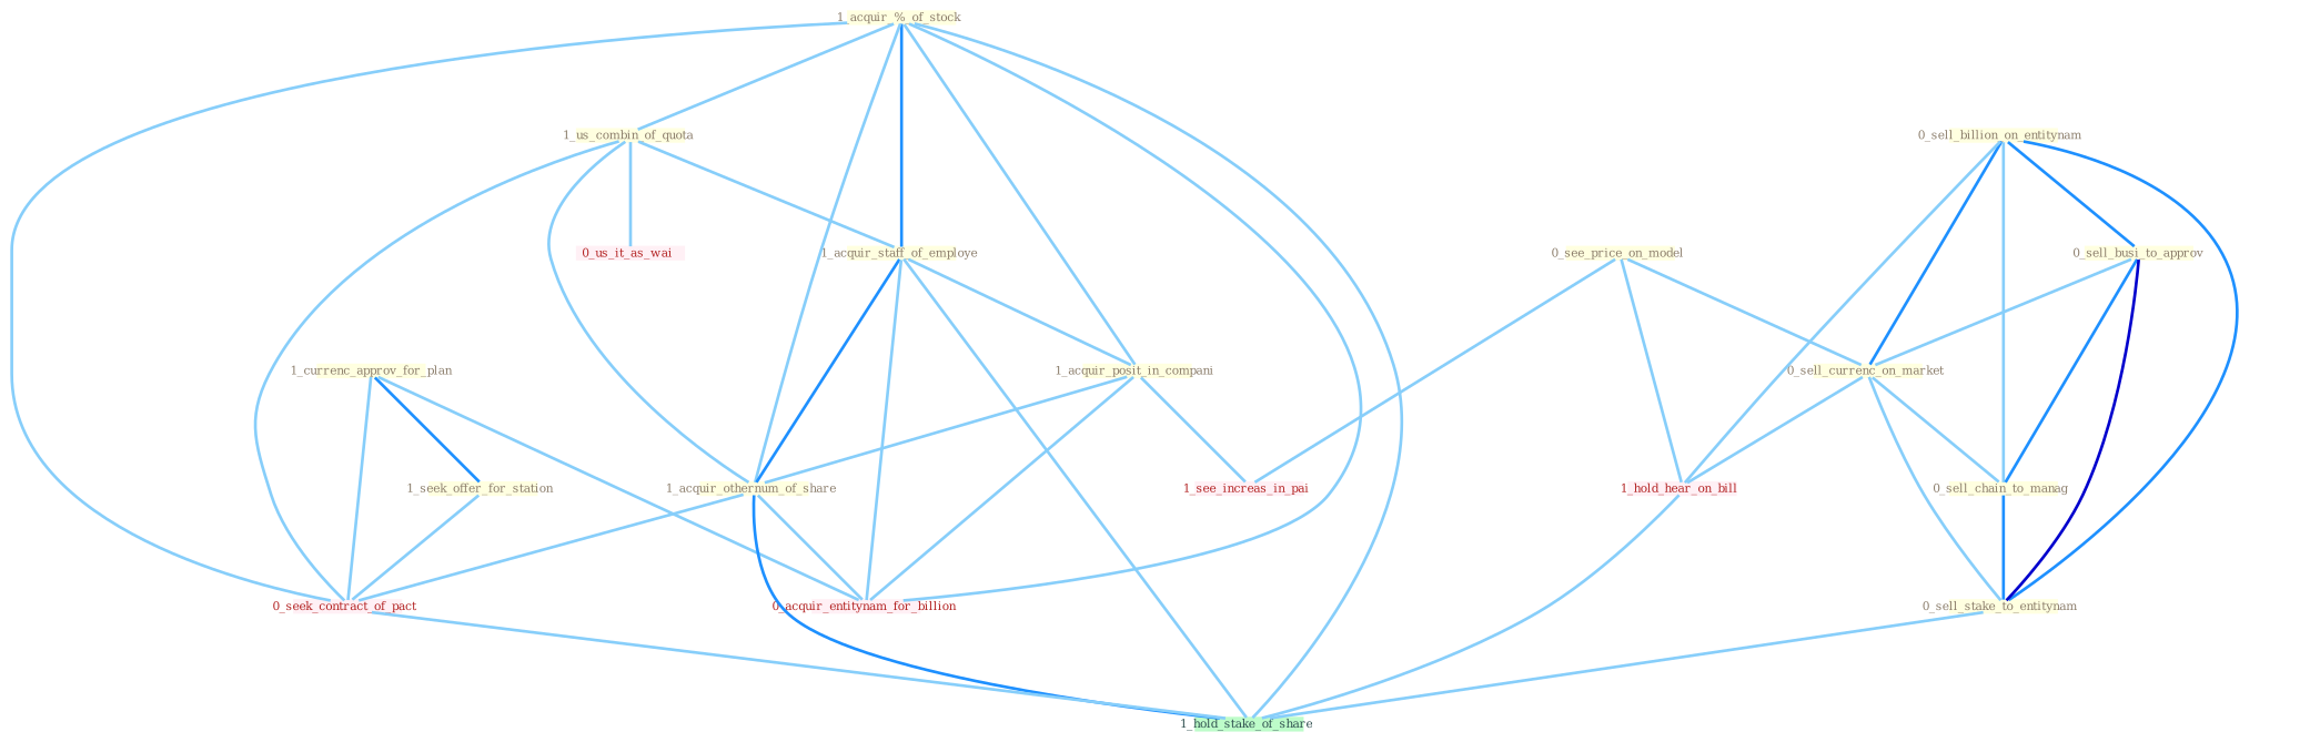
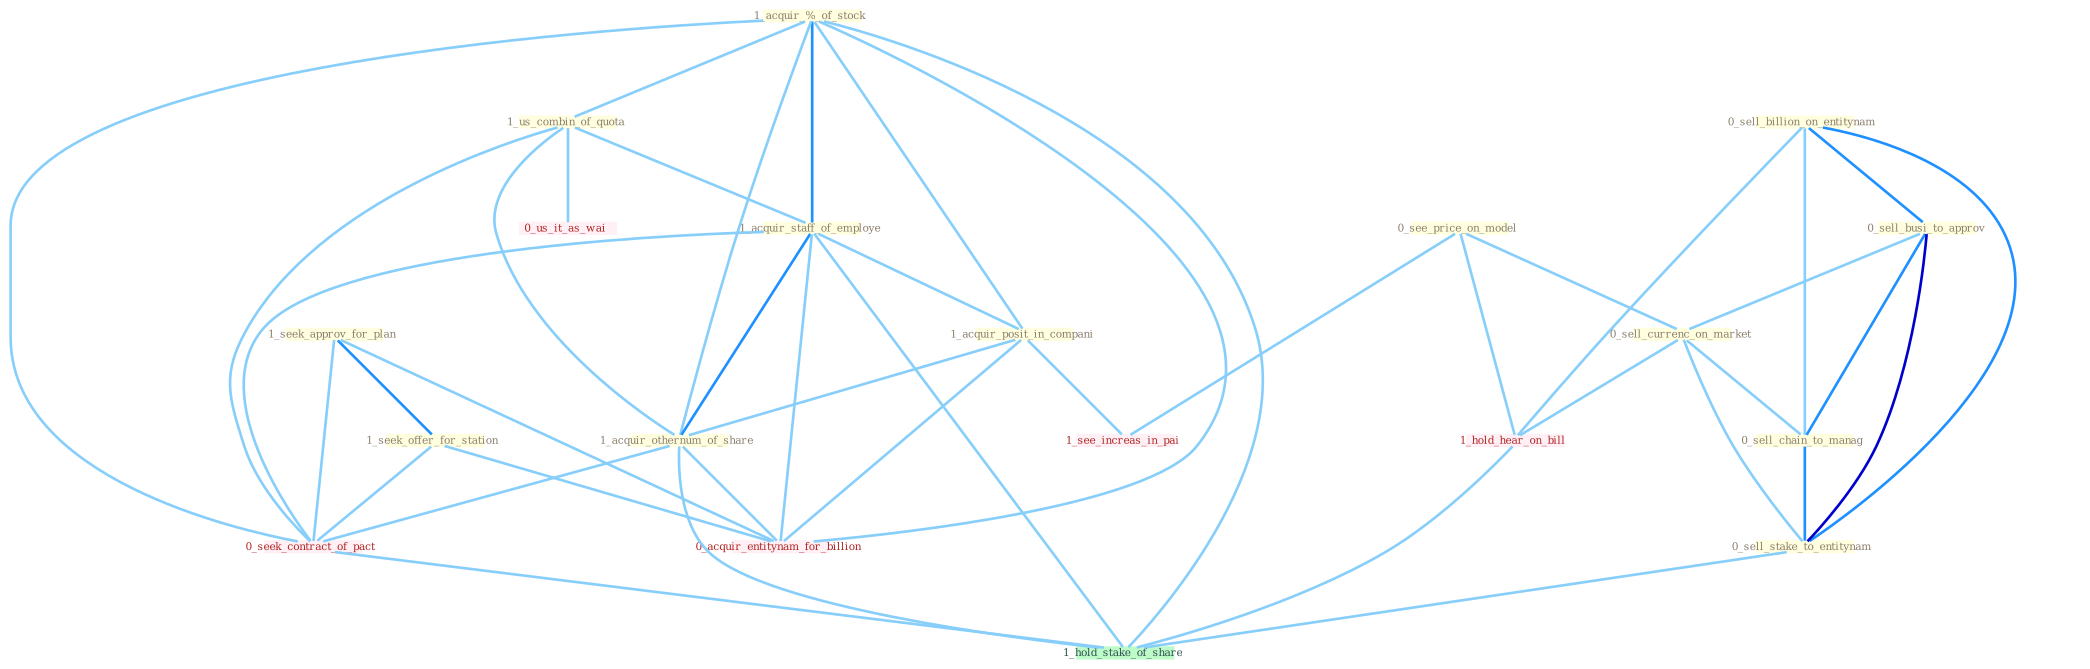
  graph {
    fontname="DejaVu Serif"
    node [color="#ffffe0" fixedsize=true fontcolor="#8b7d6b" fontname="DejaVu Serif" fontsize=4 shape=polygon style=filled]
    edge [color="#87cefa" fontname="DejaVu Serif" w=1]
-   "1_seek_approv_for_plan " [height=.06 width=.5 label="1_currenc_approv_for_plan"]
+   "1_seek_approv_for_plan " [height=.06 width=.5]
    "0_sell_billion_on_entitynam " [height=.06 width=.5]
    "1_acquir_%_of_stock " [height=.06 width=.5]
    n4 [height=.06 label="0_sell_busi_to_approv" width=.5]
    "1_us_combin_of_quota " [height=.06 width=.5]
    "1_acquir_staff_of_employe " [height=.06 width=.5]
    "0_see_price_on_model " [height=.06 width=.5]
    "0_sell_currenc_on_market " [height=.06 width=.5]
    "1_acquir_posit_in_compani " [height=.06 width=.5]
    "0_sell_chain_to_manag " [height=.06 width=.5]
    "1_seek_offer_for_station " [height=.06 width=.5]
    "0_sell_stake_to_entitynam " [height=.06 width=.5]
    "1_acquir_othernum_of_share " [height=.06 width=.5]
    "0_seek_contract_of_pact " [color="#fff0f5" fontcolor="#b22222" height=.06 width=.5]
    "0_us_it_as_wai " [color="#fff0f5" fontcolor="#b22222" height=.06 width=.5]
    "0_acquir_entitynam_for_billion " [color="#fff0f5" fontcolor="#b22222" height=.06 width=.5]
    "1_see_increas_in_pai " [color="#fff0f5" fontcolor="#b22222" height=.06 width=.5]
    "1_hold_hear_on_bill " [color="#fff0f5" fontcolor="#b22222" height=.06 width=.5]
    "1_hold_stake_of_share " [color="#BDFCC9" fontcolor="#2f4f4f" height=.06 width=.5]
    subgraph sub_1 {
      "1_seek_approv_for_plan "
      "0_sell_billion_on_entitynam "
      "1_acquir_%_of_stock "
      n4
      "1_us_combin_of_quota "
      "1_acquir_staff_of_employe "
      "0_see_price_on_model "
      "0_sell_currenc_on_market "
      "1_acquir_posit_in_compani "
      "0_sell_chain_to_manag "
      "1_seek_offer_for_station "
      "0_sell_stake_to_entitynam "
      "1_acquir_othernum_of_share "
    }
    subgraph sub_2 {
      "0_seek_contract_of_pact "
      "0_us_it_as_wai "
      "0_acquir_entitynam_for_billion "
      "1_see_increas_in_pai "
      "1_hold_hear_on_bill "
    }
    "1_seek_approv_for_plan " -- "1_seek_offer_for_station " [color="#1e90ff" w=2]
    "1_seek_approv_for_plan " -- "0_seek_contract_of_pact "
    "1_seek_approv_for_plan " -- "0_acquir_entitynam_for_billion "
    "0_sell_billion_on_entitynam " -- n4 [color="#1e90ff" w=2]
-   "0_sell_billion_on_entitynam " -- "0_sell_currenc_on_market " [color="#1e90ff" w=2]
    "0_sell_billion_on_entitynam " -- "0_sell_chain_to_manag "
    "0_sell_billion_on_entitynam " -- "0_sell_stake_to_entitynam " [color="#1e90ff" w=2]
    "0_sell_billion_on_entitynam " -- "1_hold_hear_on_bill "
    "1_acquir_%_of_stock " -- "1_us_combin_of_quota "
    "1_acquir_%_of_stock " -- "1_acquir_staff_of_employe " [color="#1e90ff" w=2]
    "1_acquir_%_of_stock " -- "1_acquir_posit_in_compani "
    "1_acquir_%_of_stock " -- "1_acquir_othernum_of_share " [w=2]
    "1_acquir_%_of_stock " -- "0_seek_contract_of_pact "
    "1_acquir_%_of_stock " -- "0_acquir_entitynam_for_billion "
    "1_acquir_%_of_stock " -- "1_hold_stake_of_share "
    n4 -- "0_sell_currenc_on_market "
    n4 -- "0_sell_chain_to_manag " [color="#1e90ff" w=2]
    n4 -- "0_sell_stake_to_entitynam " [color="#0000cd" w=3]
    "1_us_combin_of_quota " -- "1_acquir_staff_of_employe "
    "1_us_combin_of_quota " -- "1_acquir_othernum_of_share "
    "1_us_combin_of_quota " -- "0_seek_contract_of_pact "
    "1_us_combin_of_quota " -- "0_us_it_as_wai "
    "1_acquir_staff_of_employe " -- "1_acquir_posit_in_compani "
    "1_acquir_staff_of_employe " -- "1_acquir_othernum_of_share " [color="#1e90ff" w=2]
+   "1_acquir_staff_of_employe " -- "0_seek_contract_of_pact "
    "1_acquir_staff_of_employe " -- "0_acquir_entitynam_for_billion "
    "1_acquir_staff_of_employe " -- "1_hold_stake_of_share "
    "0_see_price_on_model " -- "0_sell_currenc_on_market "
    "0_see_price_on_model " -- "1_see_increas_in_pai "
    "0_see_price_on_model " -- "1_hold_hear_on_bill "
    "0_sell_currenc_on_market " -- "0_sell_chain_to_manag "
    "0_sell_currenc_on_market " -- "0_sell_stake_to_entitynam "
    "0_sell_currenc_on_market " -- "1_hold_hear_on_bill "
    "1_acquir_posit_in_compani " -- "1_acquir_othernum_of_share "
    "1_acquir_posit_in_compani " -- "0_acquir_entitynam_for_billion "
    "1_acquir_posit_in_compani " -- "1_see_increas_in_pai "
    "0_sell_chain_to_manag " -- "0_sell_stake_to_entitynam " [color="#1e90ff" w=2]
    "1_seek_offer_for_station " -- "0_seek_contract_of_pact "
+   "1_seek_offer_for_station " -- "0_acquir_entitynam_for_billion "
    "0_sell_stake_to_entitynam " -- "1_hold_stake_of_share "
    "1_acquir_othernum_of_share " -- "0_seek_contract_of_pact "
    "1_acquir_othernum_of_share " -- "0_acquir_entitynam_for_billion "
-   "1_acquir_othernum_of_share " -- "1_hold_stake_of_share " [color="#1e90ff" w=2]
+   "1_acquir_othernum_of_share " -- "1_hold_stake_of_share " [w=2]
    "0_seek_contract_of_pact " -- "1_hold_stake_of_share "
    "1_hold_hear_on_bill " -- "1_hold_stake_of_share "
  }
